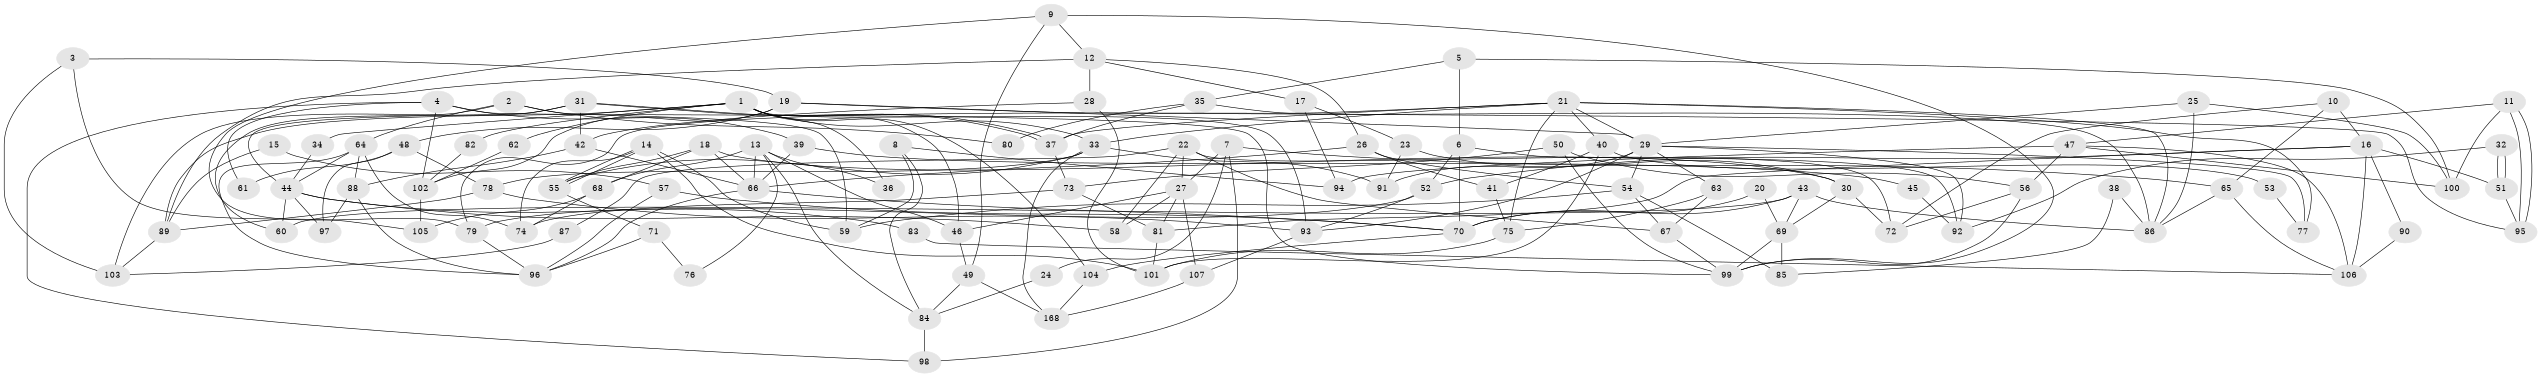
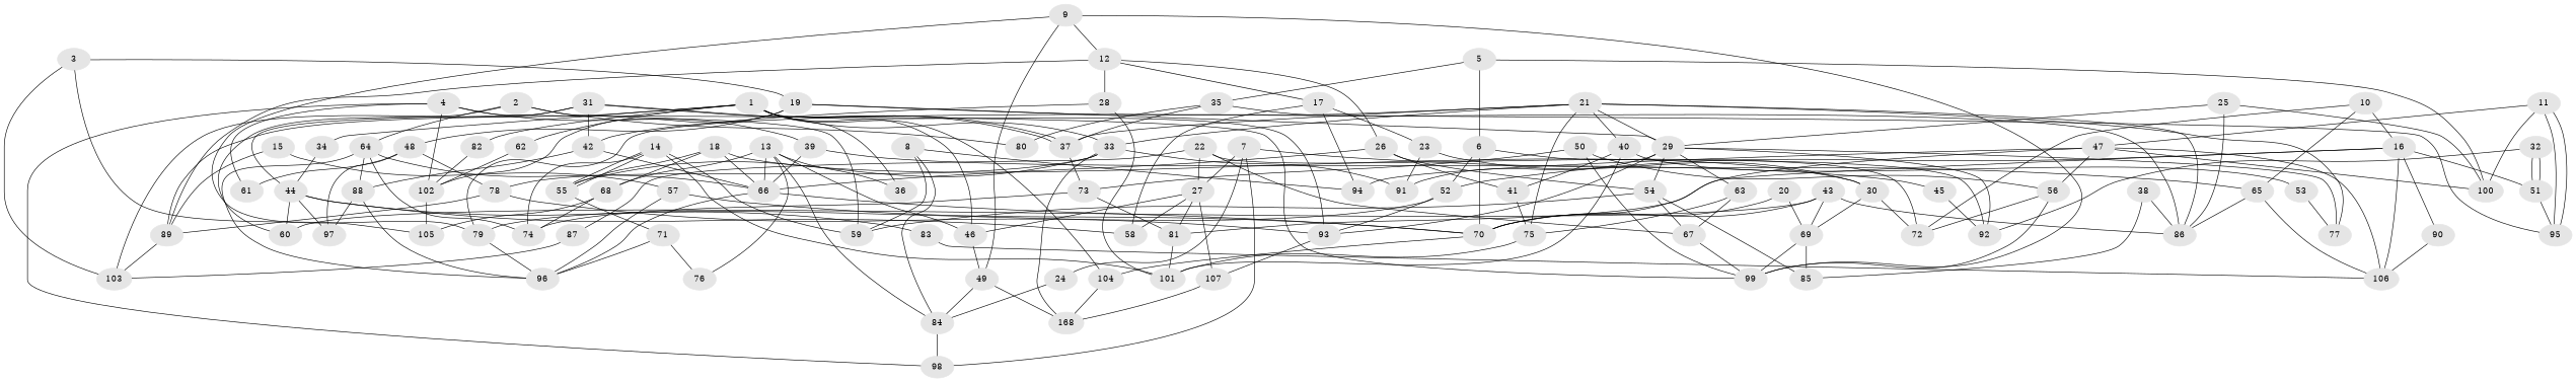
  graph {
    node [color=gray90 style=filled]
    1
    33
    34
    36
    46
    62
    82
    89
    93
    104
    55
    91
    78
    n14 [label=168]
    44
    49
    102
    103
    107
    2
    59
    60
    64
    80
    66
    74
    88
    96
    3
    19
    105
    95
    29
    48
    4
    39
    61
    98
    99
    45
    5
    6
    35
    100
    52
    70
    92
    37
    86
    79
    7
    24
    27
    65
    84
    81
    58
    106
    8
    94
    9
    12
    17
    26
    28
    10
    16
    72
    51
    90
    11
    47
    56
    23
    41
    54
    101
    42
    13
    68
    76
    14
    71
    15
    57
    30
    18
    69
    77
    63
    97
    20
    85
    21
    40
    75
    73
    53
    22
    67
    87
    31
    25
    83
    32
    38
    43
    50
    1 -- 33
    1 -- 34
    1 -- 36
    1 -- 46
    1 -- 62
    1 -- 82
    1 -- 89
    1 -- 93
    1 -- 104
    33 -- 55
    33 -- 91
    33 -- 78
    33 -- n14
    34 -- 44
    46 -- 49
    62 -- 102
    82 -- 102
    89 -- 103
    93 -- 107
    104 -- n14
    55 -- 71
    78 -- 89
    78 -- 93
    44 -- 60
    44 -- 58
    44 -- 97
    44 -- 83
    49 -- n14
    49 -- 84
    102 -- 105
    107 -- n14
    2 -- 59
    2 -- 60
    2 -- 64
    2 -- 80
-   64 -- 44
+   64 -- 66
    64 -- 74
    64 -- 88
    64 -- 96
    66 -- 96
    66 -- 70
    88 -- 96
    88 -- 97
    3 -- 103
    3 -- 19
    3 -- 105
    19 -- 102
    19 -- 95
    19 -- 29
    19 -- 48
    29 -- 93
    29 -- 91
    29 -- 92
    29 -- 54
    29 -- 77
    29 -- 63
    48 -- 78
    48 -- 61
    48 -- 97
    4 -- 102
    4 -- 39
    4 -- 61
    4 -- 98
    4 -- 99
    39 -- 66
    39 -- 45
    45 -- 92
    5 -- 6
    5 -- 35
    5 -- 100
    6 -- 52
    6 -- 70
    6 -- 92
    35 -- 80
    35 -- 37
    35 -- 86
    52 -- 93
    52 -- 79
    70 -- 104
    37 -- 73
    79 -- 96
    7 -- 98
    7 -- 24
    7 -- 27
    7 -- 65
    24 -- 84
    27 -- 46
    27 -- 107
    27 -- 81
    27 -- 58
    65 -- 86
    65 -- 106
    84 -- 98
    81 -- 101
    8 -- 59
    8 -- 84
    8 -- 94
    9 -- 49
    9 -- 99
    9 -- 79
    9 -- 12
    12 -- 89
    12 -- 17
    12 -- 26
    12 -- 28
-   22 -- 58
+   17 -- 58
    17 -- 94
    17 -- 23
    26 -- 66
    26 -- 41
    26 -- 54
    28 -- 101
    28 -- 42
    10 -- 65
    10 -- 16
    10 -- 72
    16 -- 52
    16 -- 81
    16 -- 106
    16 -- 51
    16 -- 90
    51 -- 95
    90 -- 106
    11 -- 95
    11 -- 95
    11 -- 100
    11 -- 47
    47 -- 100
+   47 -- 70
    47 -- 106
    47 -- 94
    47 -- 56
    56 -- 99
    56 -- 72
    23 -- 91
    23 -- 30
    41 -- 75
    54 -- 59
    54 -- 85
    54 -- 67
    42 -- 66
    42 -- 88
    13 -- 36
    13 -- 46
    13 -- 66
    13 -- 84
    13 -- 68
    13 -- 76
    68 -- 74
    68 -- 105
    14 -- 55
    14 -- 55
    14 -- 59
    14 -- 74
    14 -- 101
    71 -- 96
    71 -- 76
    15 -- 89
    15 -- 57
    57 -- 96
    57 -- 70
    30 -- 72
    30 -- 69
    18 -- 55
    18 -- 66
    18 -- 68
    18 -- 30
    69 -- 99
    69 -- 85
    63 -- 75
    63 -- 67
    20 -- 70
    20 -- 69
    21 -- 33
    21 -- 29
    21 -- 37
    21 -- 86
    21 -- 79
    21 -- 77
    21 -- 40
    21 -- 75
    40 -- 41
    40 -- 101
    40 -- 53
    75 -- 101
    73 -- 74
    73 -- 81
    53 -- 77
    22 -- 27
    22 -- 72
    22 -- 67
    22 -- 87
    67 -- 99
    87 -- 103
    31 -- 44
    31 -- 103
    31 -- 37
    31 -- 37
    31 -- 42
    25 -- 29
    25 -- 100
    25 -- 86
    83 -- 106
    32 -- 92
    32 -- 51
    32 -- 51
    38 -- 86
    38 -- 85
    43 -- 60
    43 -- 70
    43 -- 86
    43 -- 69
    50 -- 99
    50 -- 56
    50 -- 73
  }
